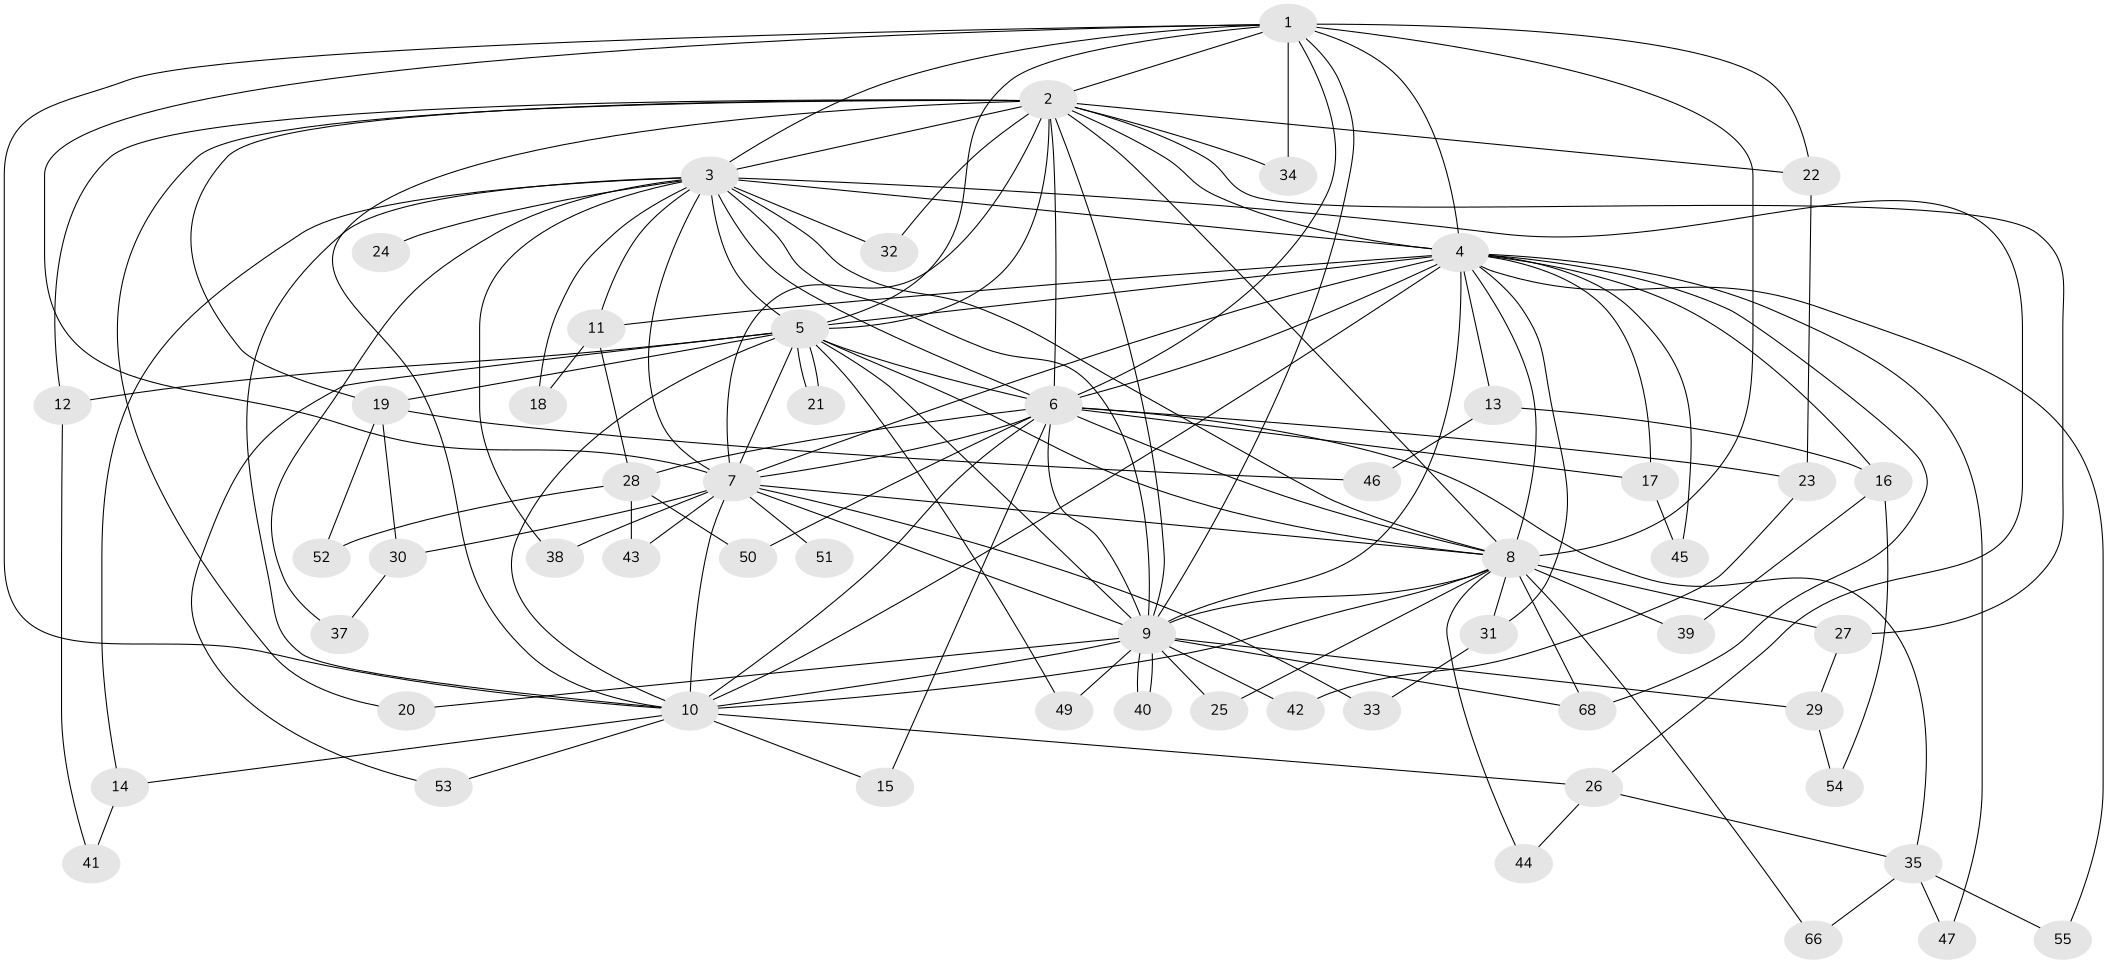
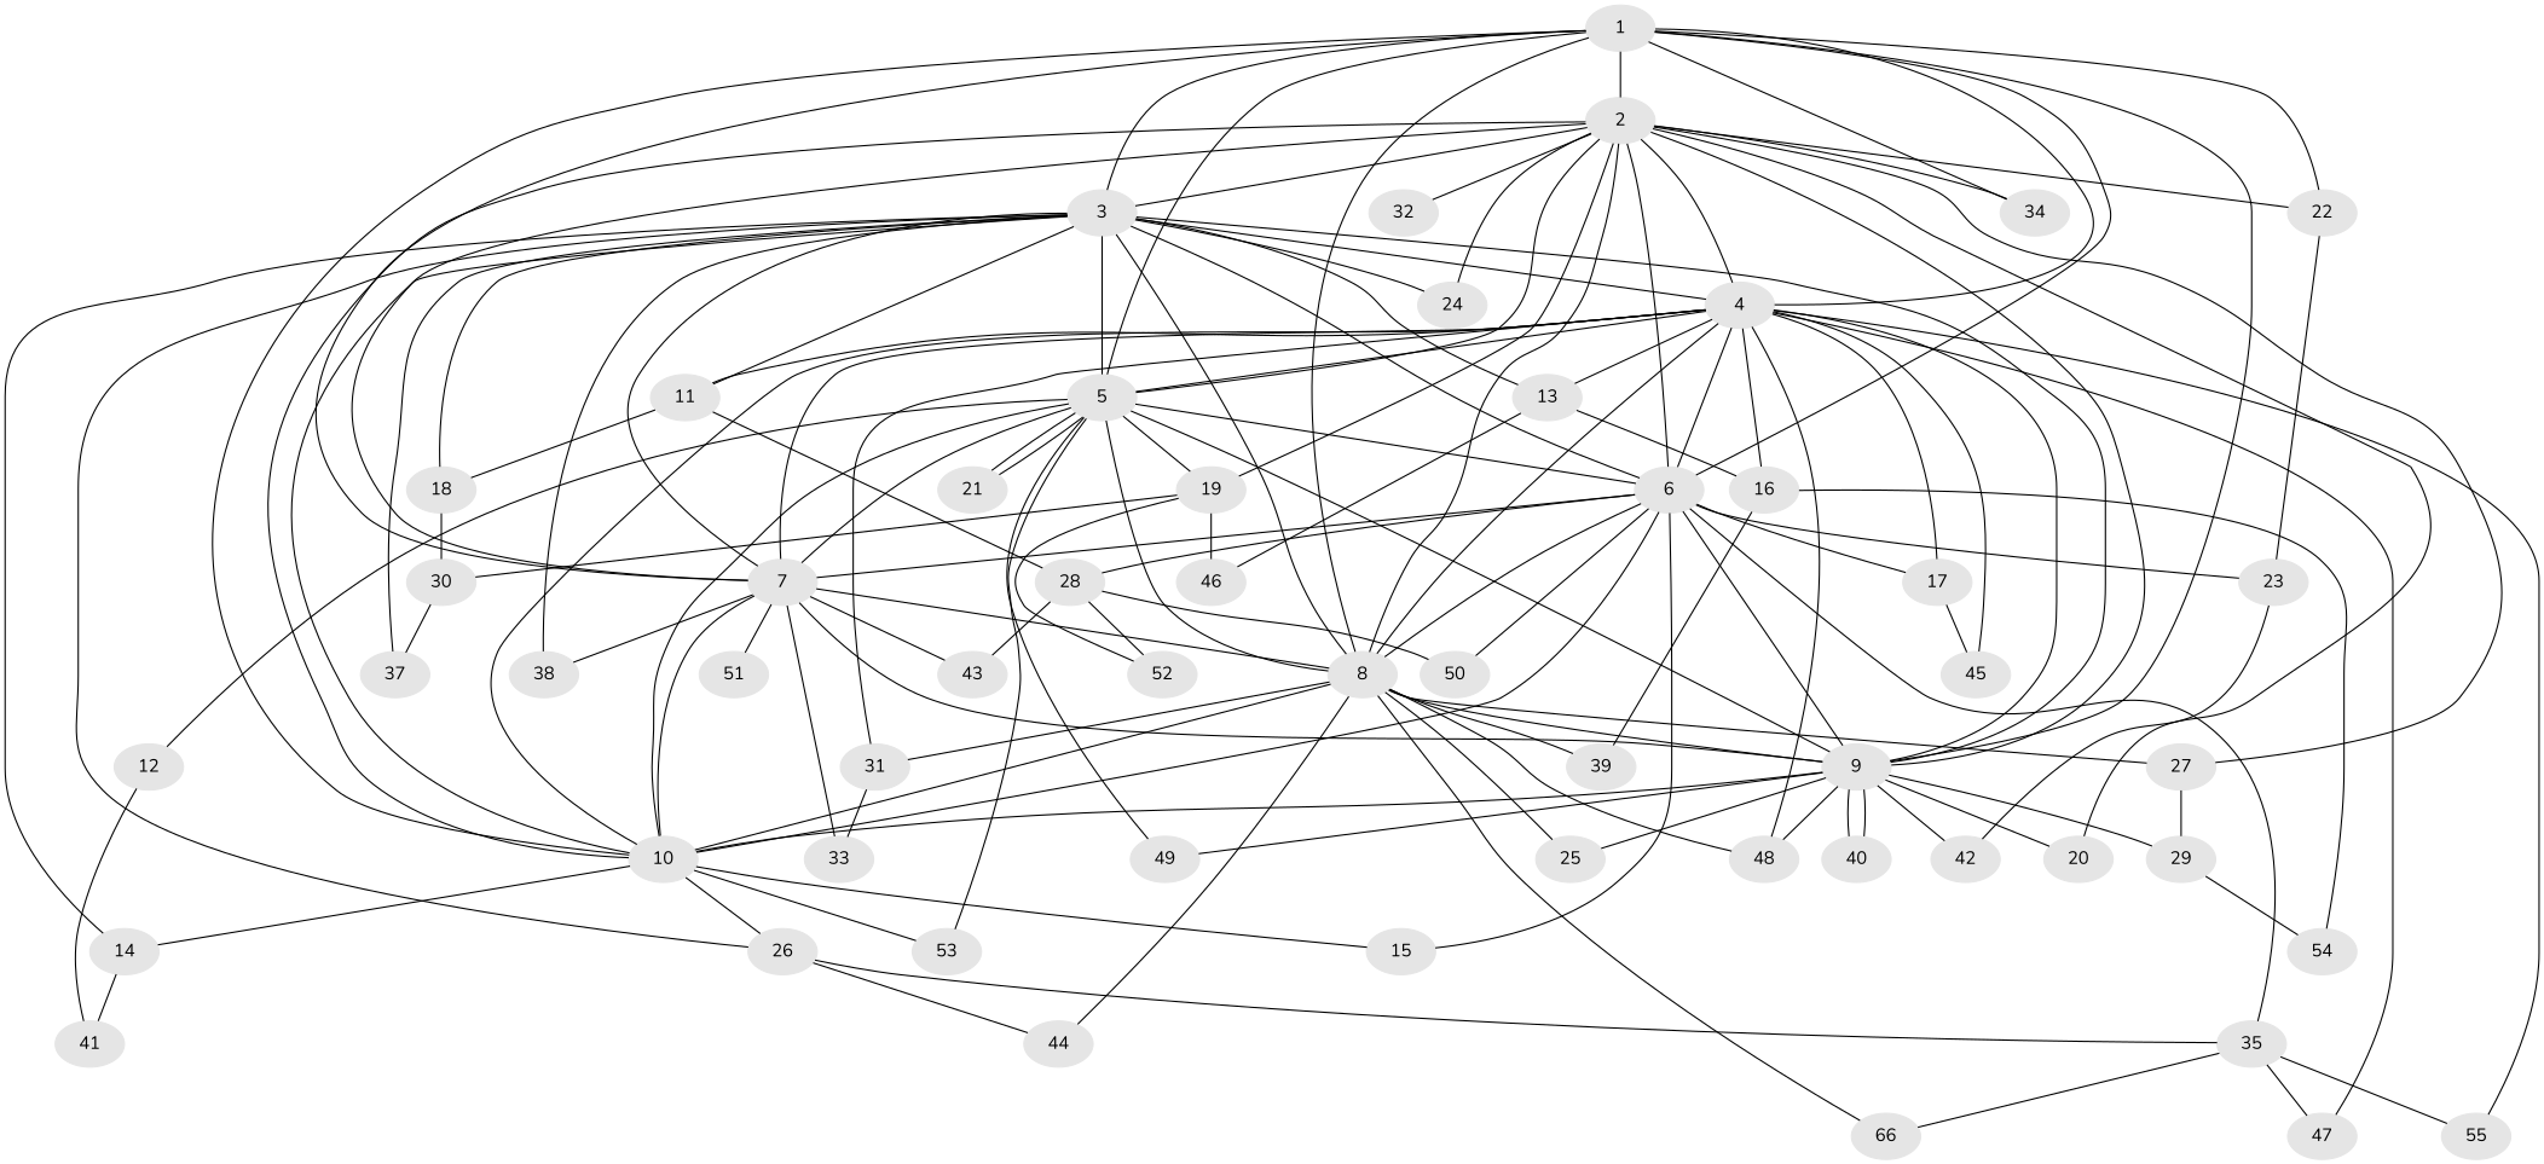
  graph {
    fontname=Nunito
    node [color=gray90 fontname=Nunito style=filled]
    edge [fontname=Nunito]
    1
    2
    3
    4
    5
    6
    7
    8
    9
    10
    22
    34
    12
    19
    20
    27
    32
    11
    13
    14
    18
    24
    26
    37
    38
    31
    16
    17
    45
    47
-   48 [label=68]
+   48
    55
    21
    49
    53
    15
    23
    28
    35
    50
    51
    30
    33
    43
    25
    n46 [label=66]
    39
    44
    29
    40
    42
    41
    46
    52
    54
    1 -- 2
    1 -- 3
    1 -- 4
    1 -- 5
    1 -- 6
    1 -- 7
    1 -- 8
    1 -- 9
    1 -- 10
    1 -- 22
    1 -- 34
    2 -- 3
    2 -- 4
    2 -- 5
    2 -- 6
    2 -- 7
    2 -- 8
    2 -- 9
    2 -- 10
    2 -- 22
    2 -- 34
-   2 -- 12
+   2 -- 24
    2 -- 19
    2 -- 20
    2 -- 27
    2 -- 32
    3 -- 4
    3 -- 5
    3 -- 6
    3 -- 7
    3 -- 8
    3 -- 9
    3 -- 10
    3 -- 11
-   3 -- 32
+   3 -- 13
    3 -- 14
    3 -- 18
    3 -- 24
    3 -- 26
    3 -- 37
    3 -- 38
    4 -- 5
    4 -- 6
    4 -- 7
    4 -- 8
    4 -- 9
    4 -- 10
    4 -- 11
    4 -- 13
    4 -- 31
    4 -- 16
    4 -- 17
    4 -- 45
    4 -- 47
    4 -- 48
    4 -- 55
    5 -- 6
    5 -- 7
    5 -- 8
    5 -- 9
    5 -- 10
    5 -- 12
    5 -- 19
    5 -- 21
    5 -- 21
    5 -- 49
    5 -- 53
    6 -- 7
    6 -- 8
    6 -- 9
    6 -- 10
    6 -- 17
    6 -- 15
    6 -- 23
    6 -- 28
    6 -- 35
    6 -- 50
    7 -- 8
    7 -- 9
    7 -- 10
    7 -- 38
    7 -- 51
-   7 -- 30
+   18 -- 30
    7 -- 33
    7 -- 43
    8 -- 9
    8 -- 10
    8 -- 27
    8 -- 31
    8 -- 48
    8 -- 25
    8 -- n46
    8 -- 39
    8 -- 44
    9 -- 10
    9 -- 20
    9 -- 48
    9 -- 49
    9 -- 25
    9 -- 29
    9 -- 40
    9 -- 40
    9 -- 42
    10 -- 14
    10 -- 26
    10 -- 53
    10 -- 15
    22 -- 23
    12 -- 41
    19 -- 30
    19 -- 46
    19 -- 52
    27 -- 29
    11 -- 18
    11 -- 28
    13 -- 16
    13 -- 46
    14 -- 41
    26 -- 35
    26 -- 44
    31 -- 33
    16 -- 39
    16 -- 54
    17 -- 45
    23 -- 42
    28 -- 50
    28 -- 43
    28 -- 52
    35 -- 47
    35 -- 55
    35 -- n46
    30 -- 37
    29 -- 54
  }
